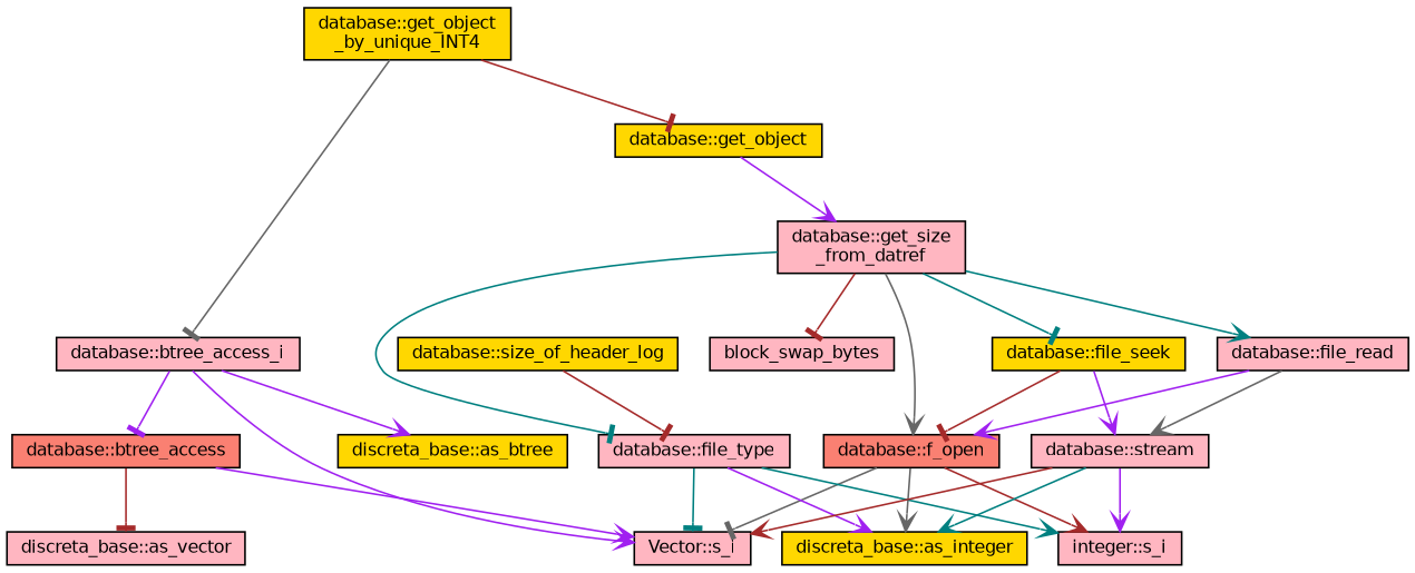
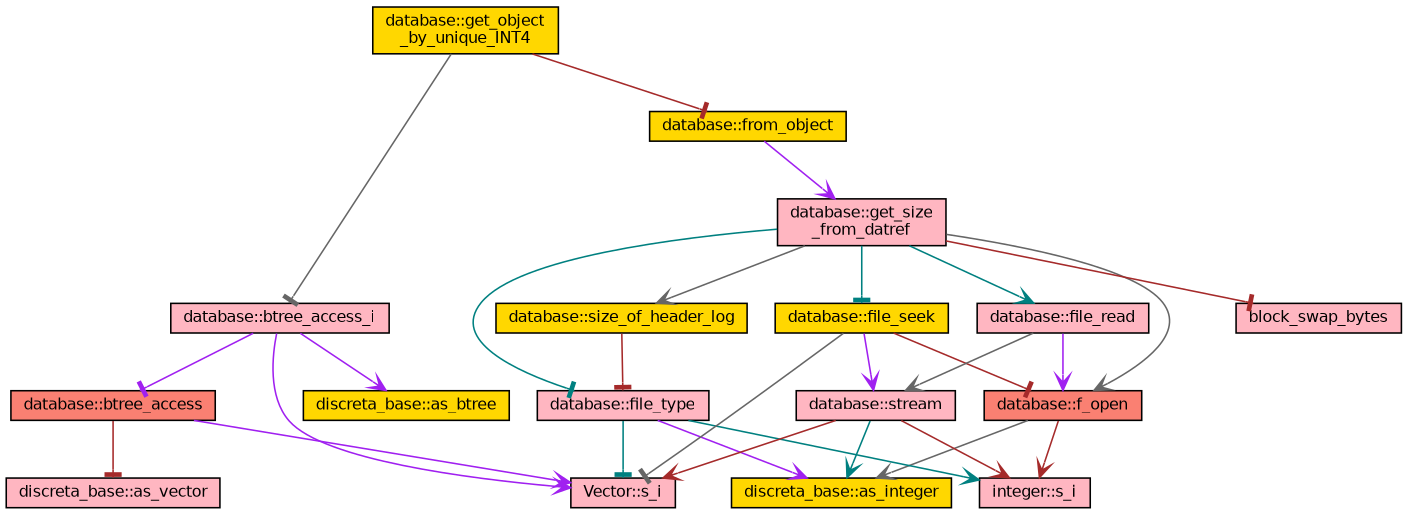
  digraph {
    rankdir=TB
    node [color=black fillcolor=lightpink fontname=Helvetica fontsize=10 shape=record style=filled]
    edge [arrowhead=vee color=purple fontname=Helvetica fontsize=10 labelfontname=Helvetica labelfontsize=10 style=solid]
    n1 [fillcolor=gold fontcolor=black height=0.2 label="database::get_object\l_by_unique_INT4" width=0.4]
    n2 [height=0.2 label="database::btree_access_i" width=0.4]
-   n3 [fillcolor=gold height=0.2 label="database::get_object" width=0.4]
+   n3 [fillcolor=gold height=0.2 label="database::from_object" width=0.4]
    n4 [fillcolor=salmon height=0.2 label="database::btree_access" width=0.4]
    n5 [height=0.2 label="Vector::s_i" width=0.4]
    n6 [fillcolor=gold height=0.2 label="discreta_base::as_btree" width=0.4]
    n7 [height=0.2 label="database::get_size\l_from_datref" width=0.4]
    n8 [height=0.2 label="discreta_base::as_vector" width=0.4]
    n9 [fillcolor=salmon height=0.2 label="database::f_open" width=0.4]
    n10 [height=0.2 label="database::file_type" width=0.4]
    n11 [fillcolor=gold height=0.2 label="database::file_seek" width=0.4]
    n12 [fillcolor=gold height=0.2 label="database::size_of_header_log" width=0.4]
    n13 [height=0.2 label="database::file_read" width=0.4]
    n14 [height=0.2 label=block_swap_bytes width=0.4]
    n15 [fillcolor=gold height=0.2 label="discreta_base::as_integer" width=0.4]
    n16 [height=0.2 label="integer::s_i" width=0.4]
    n17 [height=0.2 label="database::stream" width=0.4]
    n1 -> n2 [arrowhead=tee color=gray40]
    n1 -> n3 [arrowhead=tee color=brown]
    n2 -> n4 [arrowhead=tee]
    n2 -> n5
    n2 -> n6
    n3 -> n7
    n4 -> n5
    n4 -> n8 [arrowhead=tee color=brown]
    n7 -> n9 [color=gray40]
    n7 -> n10 [arrowhead=tee color=teal]
    n7 -> n11 [arrowhead=tee color=teal]
+   n7 -> n12 [color=gray40]
    n7 -> n13 [color=teal]
    n7 -> n14 [arrowhead=tee color=brown]
-   n9 -> n5 [arrowhead=tee color=gray40]
+   n11 -> n5 [arrowhead=tee color=gray40]
    n9 -> n15 [color=gray40]
    n9 -> n16 [color=brown]
    n10 -> n5 [arrowhead=tee color=teal]
    n10 -> n15
    n10 -> n16 [color=teal]
    n11 -> n9 [arrowhead=tee color=brown]
    n11 -> n17
    n12 -> n10 [arrowhead=tee color=brown]
    n13 -> n9
    n13 -> n17 [color=gray40]
    n17 -> n5 [color=brown]
    n17 -> n15 [color=teal]
-   n17 -> n16
+   n17 -> n16 [color=brown]
  }
